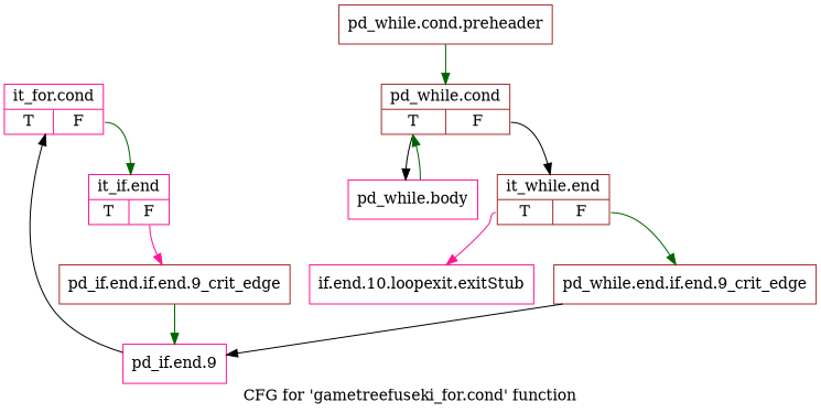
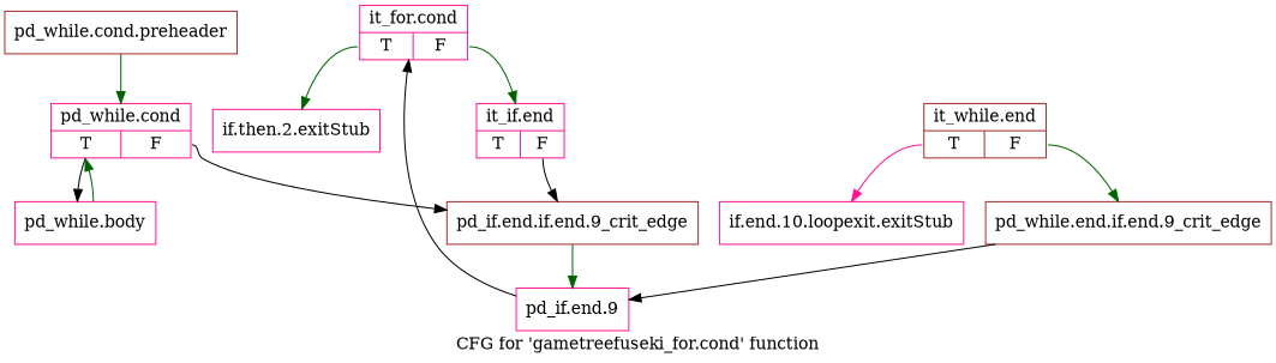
  digraph {
    label="CFG for 'gametreefuseki_for.cond' function"
    node [color=deeppink shape=record]
    edge [color=darkgreen]
    n1 [label="{it_for.cond|{<s0>T|<s1>F}}"]
+   n2 [label="{if.then.2.exitStub}"]
    n3 [label="{it_if.end|{<s0>T|<s1>F}}"]
    n4 [color=brown label="{pd_if.end.if.end.9_crit_edge}"]
    n5 [label="{if.end.10.loopexit.exitStub}"]
    n6 [color=brown label="{pd_while.cond.preheader}"]
-   n7 [color=brown label="{pd_while.cond|{<s0>T|<s1>F}}"]
+   n7 [label="{pd_while.cond|{<s0>T|<s1>F}}"]
    n8 [label="{pd_if.end.9}"]
    n9 [label="{pd_while.body}"]
    n10 [color=brown label="{it_while.end|{<s0>T|<s1>F}}"]
    n11 [color=brown label="{pd_while.end.if.end.9_crit_edge}"]
+   n1 -> n2 [tailport=s0]
    n1 -> n3 [tailport=s1]
-   n3 -> n4 [color=deeppink tailport=s1]
+   n3 -> n4 [color=black tailport=s1]
    n4 -> n8
    n6 -> n7
    n7 -> n9 [color=black tailport=s0]
-   n7 -> n10 [color=black tailport=s1]
+   n7 -> n4 [color=black tailport=s1]
    n8 -> n1 [color=black]
    n9 -> n7
    n10 -> n5 [color=deeppink tailport=s0]
    n10 -> n11 [tailport=s1]
    n11 -> n8 [color=black]
  }
